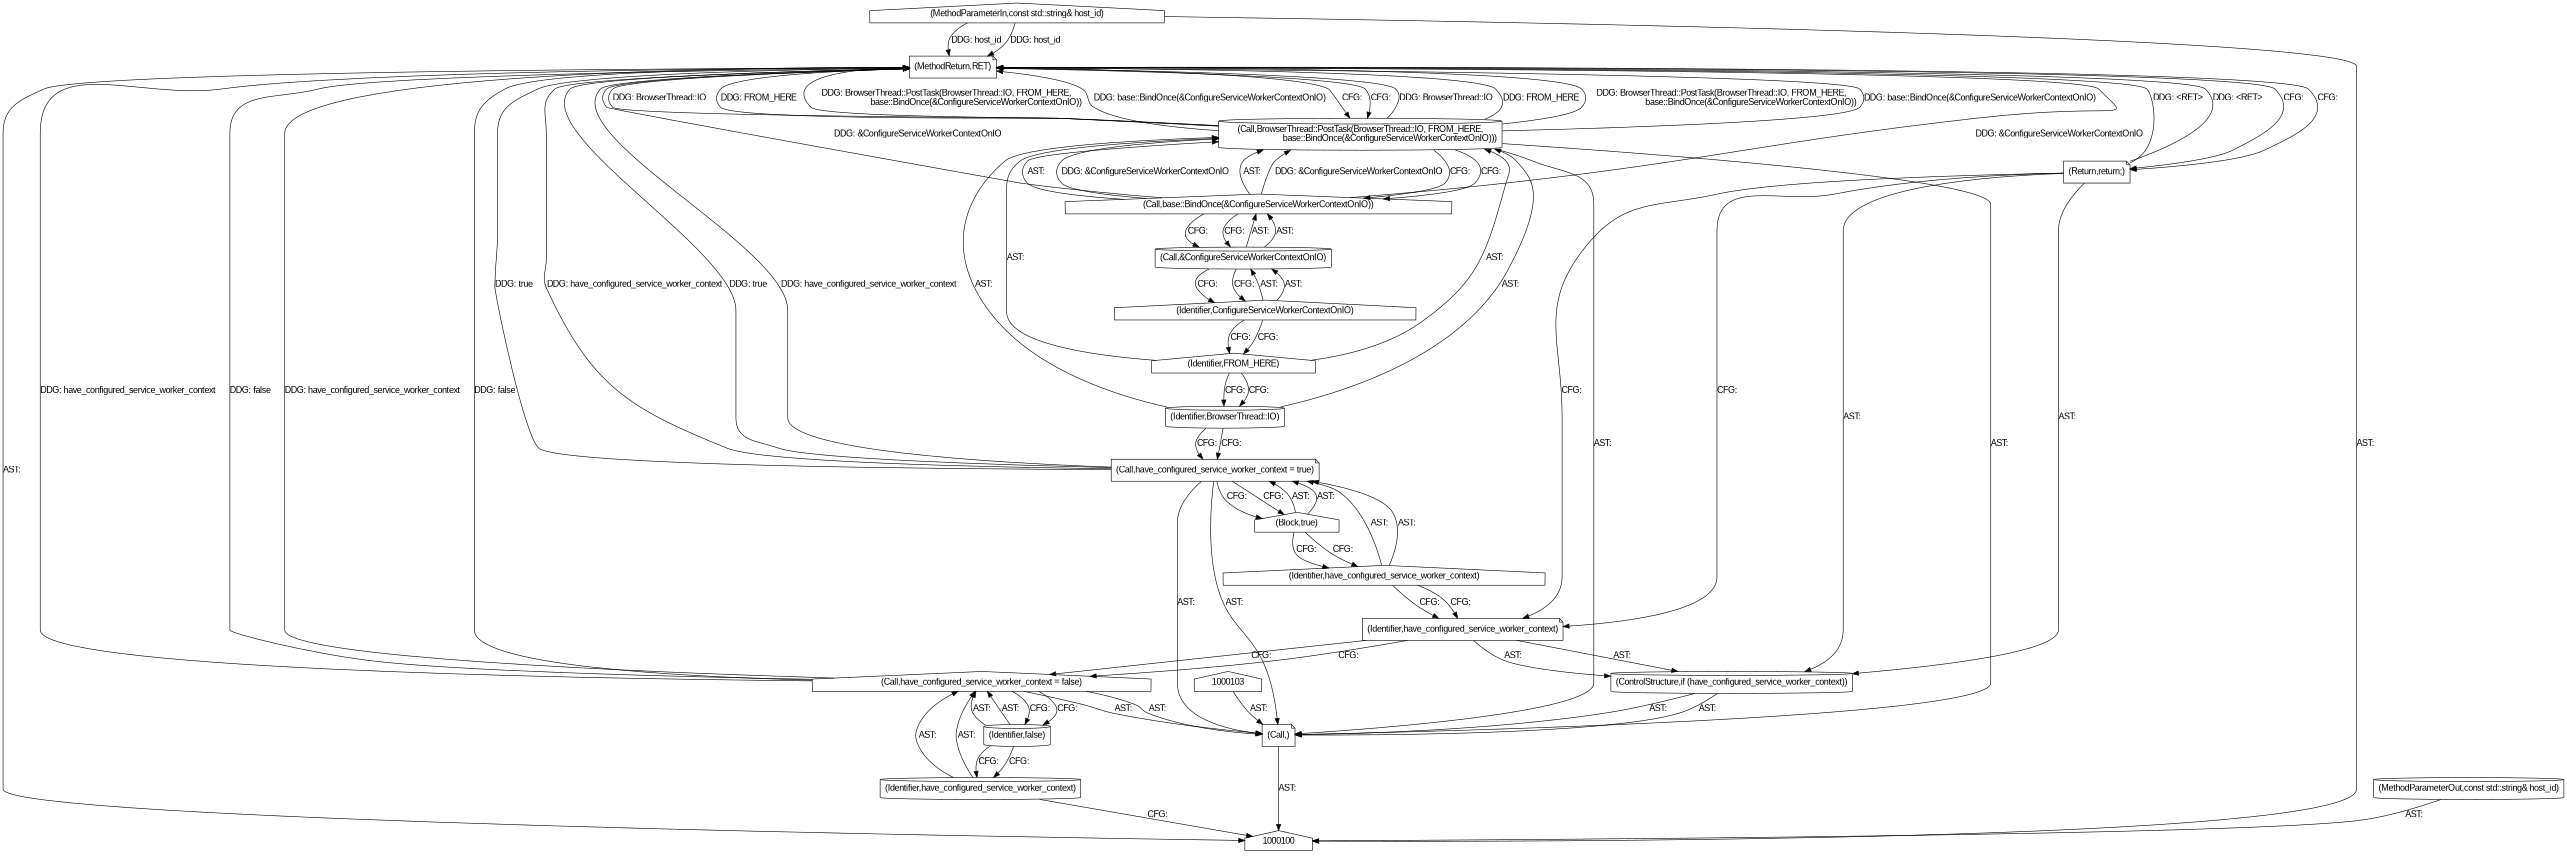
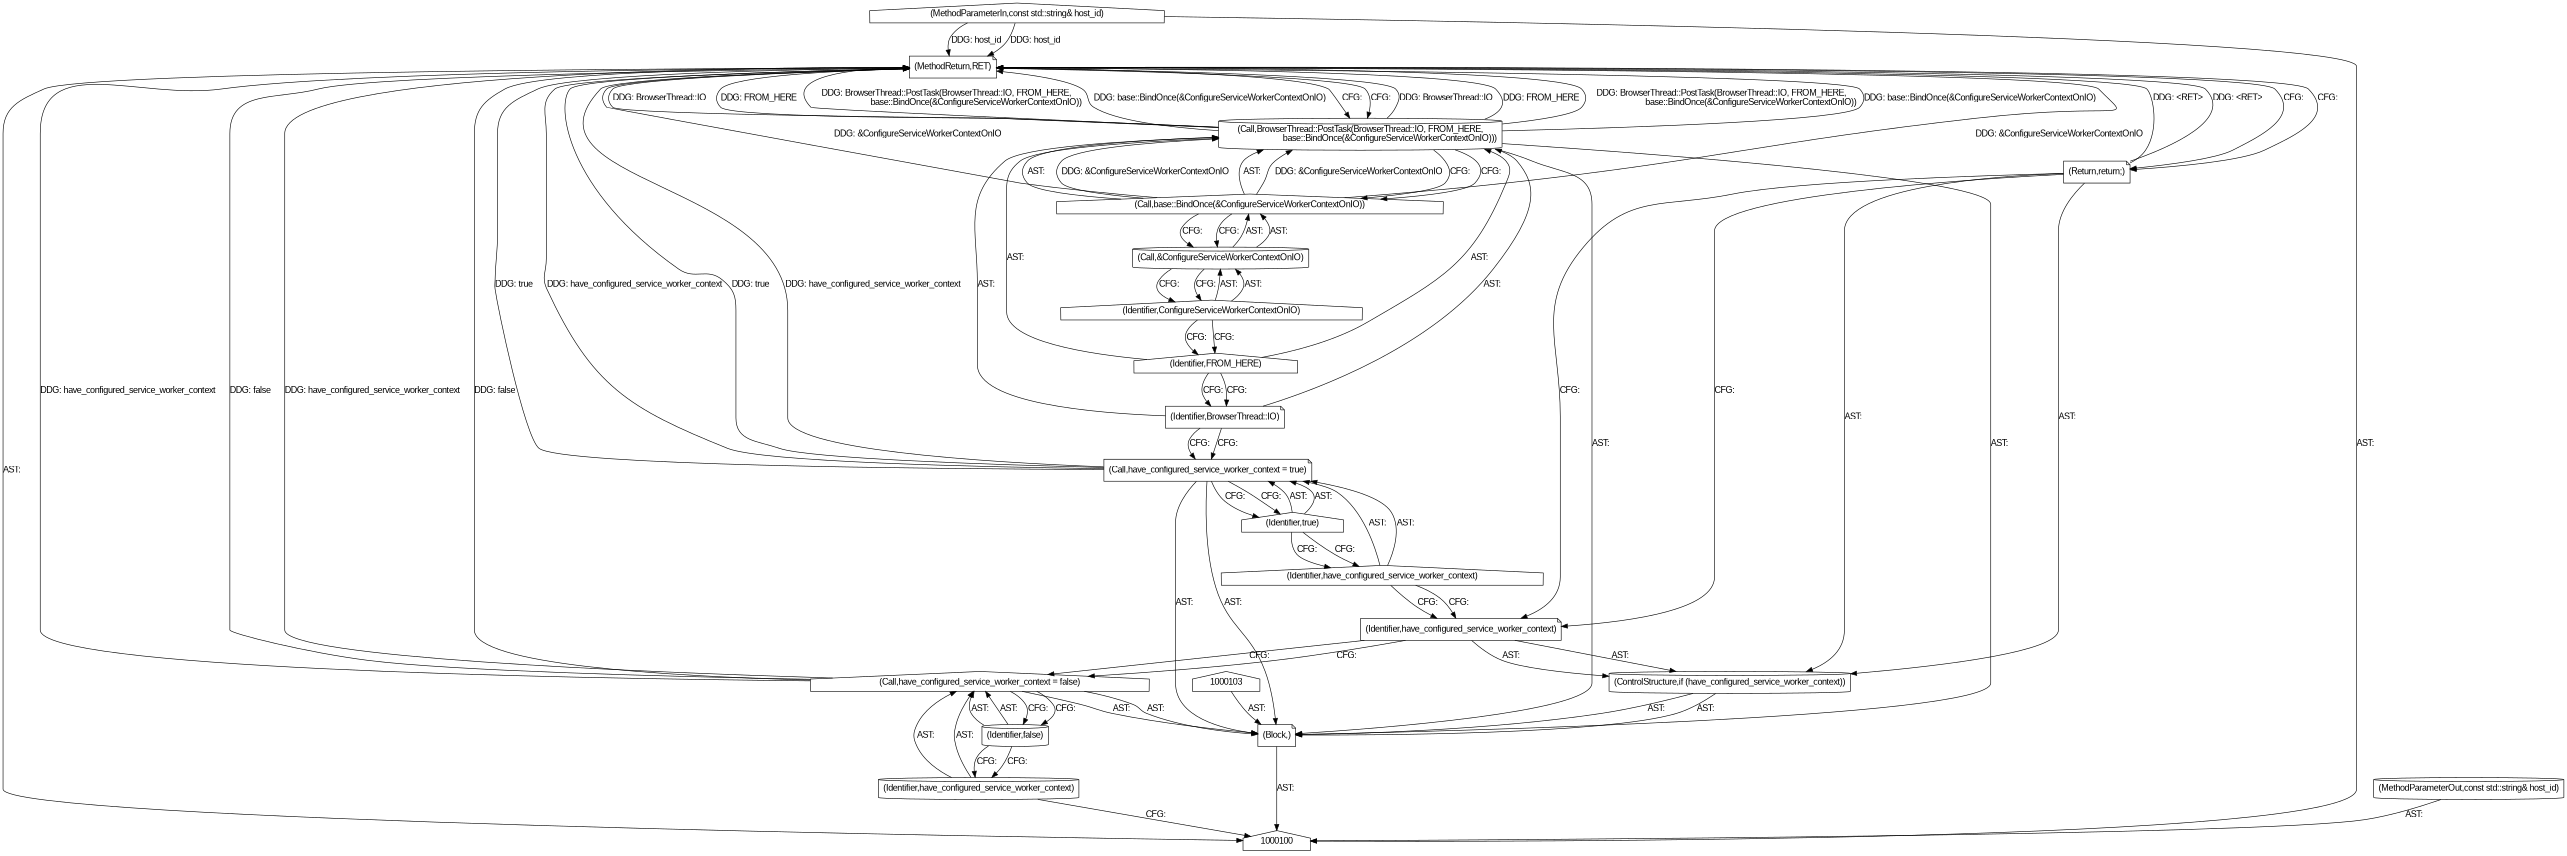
  digraph {
    fontname="Liberation Sans"
    node [fontname="Liberation Sans" shape=house]
    edge [fontname="Liberation Sans"]
    n1 [label="(MethodReturn,RET)" shape=note]
    n2 [label="(Return,return;)" shape=note]
    n3 [label="(Call,BrowserThread::PostTask(BrowserThread::IO, FROM_HERE,\n                          base::BindOnce(&ConfigureServiceWorkerContextOnIO)))" shape=cylinder]
    1000100
    n5 [label="(ControlStructure,if (have_configured_service_worker_context))" shape=cylinder]
    n6 [label="(Identifier,have_configured_service_worker_context)" shape=note]
-   n7 [label="(Call,)" shape=note]
+   n7 [label="(Block,)" shape=note]
    n8 [label="(Call,base::BindOnce(&ConfigureServiceWorkerContextOnIO))"]
    n9 [label="(MethodParameterIn,const std::string& host_id)"]
    n10 [label="(MethodParameterOut,const std::string& host_id)" shape=cylinder]
    n11 [label="(Call,have_configured_service_worker_context = false)"]
    n12 [label="(Identifier,false)" shape=cylinder]
    n13 [label="(Identifier,have_configured_service_worker_context)" shape=cylinder]
    n14 [label="(Call,have_configured_service_worker_context = true)" shape=note]
-   n15 [label="(Block,true)"]
+   n15 [label="(Identifier,true)"]
    n16 [label="(Identifier,have_configured_service_worker_context)"]
    n17 [label="(Call,&ConfigureServiceWorkerContextOnIO)" shape=cylinder]
-   n18 [label="(Identifier,BrowserThread::IO)" shape=cylinder]
+   n18 [label="(Identifier,BrowserThread::IO)" shape=note]
    n19 [label="(Identifier,FROM_HERE)"]
    n20 [label="(Identifier,ConfigureServiceWorkerContextOnIO)"]
    1000103
    n1 -> n2 [label="CFG: "]
    n1 -> n2 [label="CFG: "]
    n1 -> n3 [label="CFG: "]
    n1 -> n3 [label="CFG: "]
    n1 -> 1000100 [label="AST: "]
    n2 -> n1 [label="DDG: <RET>"]
    n2 -> n1 [label="DDG: <RET>"]
    n2 -> n5 [label="AST: "]
    n2 -> n5 [label="AST: "]
    n2 -> n6 [label="CFG: "]
    n2 -> n6 [label="CFG: "]
    n3 -> n1 [label="DDG: BrowserThread::IO"]
    n3 -> n1 [label="DDG: FROM_HERE"]
    n3 -> n1 [label="DDG: BrowserThread::PostTask(BrowserThread::IO, FROM_HERE,\n                          base::BindOnce(&ConfigureServiceWorkerContextOnIO))"]
    n3 -> n1 [label="DDG: base::BindOnce(&ConfigureServiceWorkerContextOnIO)"]
    n3 -> n1 [label="DDG: BrowserThread::IO"]
    n3 -> n1 [label="DDG: FROM_HERE"]
    n3 -> n1 [label="DDG: BrowserThread::PostTask(BrowserThread::IO, FROM_HERE,\n                          base::BindOnce(&ConfigureServiceWorkerContextOnIO))"]
    n3 -> n1 [label="DDG: base::BindOnce(&ConfigureServiceWorkerContextOnIO)"]
    n3 -> n7 [label="AST: "]
    n3 -> n7 [label="AST: "]
    n3 -> n8 [label="CFG: "]
    n3 -> n8 [label="CFG: "]
    n5 -> n7 [label="AST: "]
    n5 -> n7 [label="AST: "]
    n6 -> n5 [label="AST: "]
    n6 -> n5 [label="AST: "]
    n6 -> n11 [label="CFG: "]
    n6 -> n11 [label="CFG: "]
    n7 -> 1000100 [label="AST: "]
    n8 -> n1 [label="DDG: &ConfigureServiceWorkerContextOnIO"]
    n8 -> n1 [label="DDG: &ConfigureServiceWorkerContextOnIO"]
    n8 -> n3 [label="AST: "]
    n8 -> n3 [label="DDG: &ConfigureServiceWorkerContextOnIO"]
    n8 -> n3 [label="AST: "]
    n8 -> n3 [label="DDG: &ConfigureServiceWorkerContextOnIO"]
    n8 -> n17 [label="CFG: "]
    n8 -> n17 [label="CFG: "]
    n9 -> n1 [label="DDG: host_id"]
    n9 -> n1 [label="DDG: host_id"]
    n9 -> 1000100 [label="AST: "]
    n10 -> 1000100 [label="AST: "]
    n11 -> n1 [label="DDG: have_configured_service_worker_context"]
    n11 -> n1 [label="DDG: false"]
    n11 -> n1 [label="DDG: have_configured_service_worker_context"]
    n11 -> n1 [label="DDG: false"]
    n11 -> n7 [label="AST: "]
    n11 -> n7 [label="AST: "]
    n11 -> n12 [label="CFG: "]
    n11 -> n12 [label="CFG: "]
    n12 -> n11 [label="AST: "]
    n12 -> n11 [label="AST: "]
    n12 -> n13 [label="CFG: "]
    n12 -> n13 [label="CFG: "]
    n13 -> 1000100 [label="CFG: "]
    n13 -> n11 [label="AST: "]
    n13 -> n11 [label="AST: "]
    n14 -> n1 [label="DDG: true"]
    n14 -> n1 [label="DDG: have_configured_service_worker_context"]
    n14 -> n1 [label="DDG: true"]
    n14 -> n1 [label="DDG: have_configured_service_worker_context"]
    n14 -> n7 [label="AST: "]
    n14 -> n7 [label="AST: "]
    n14 -> n15 [label="CFG: "]
    n14 -> n15 [label="CFG: "]
    n15 -> n14 [label="AST: "]
    n15 -> n14 [label="AST: "]
    n15 -> n16 [label="CFG: "]
    n15 -> n16 [label="CFG: "]
    n16 -> n6 [label="CFG: "]
    n16 -> n6 [label="CFG: "]
    n16 -> n14 [label="AST: "]
    n16 -> n14 [label="AST: "]
    n17 -> n8 [label="AST: "]
    n17 -> n8 [label="AST: "]
    n17 -> n20 [label="CFG: "]
    n17 -> n20 [label="CFG: "]
    n18 -> n3 [label="AST: "]
    n18 -> n3 [label="AST: "]
    n18 -> n14 [label="CFG: "]
    n18 -> n14 [label="CFG: "]
    n19 -> n3 [label="AST: "]
    n19 -> n3 [label="AST: "]
    n19 -> n18 [label="CFG: "]
    n19 -> n18 [label="CFG: "]
    n20 -> n17 [label="AST: "]
    n20 -> n17 [label="AST: "]
    n20 -> n19 [label="CFG: "]
    n20 -> n19 [label="CFG: "]
    1000103 -> n7 [label="AST: "]
  }
